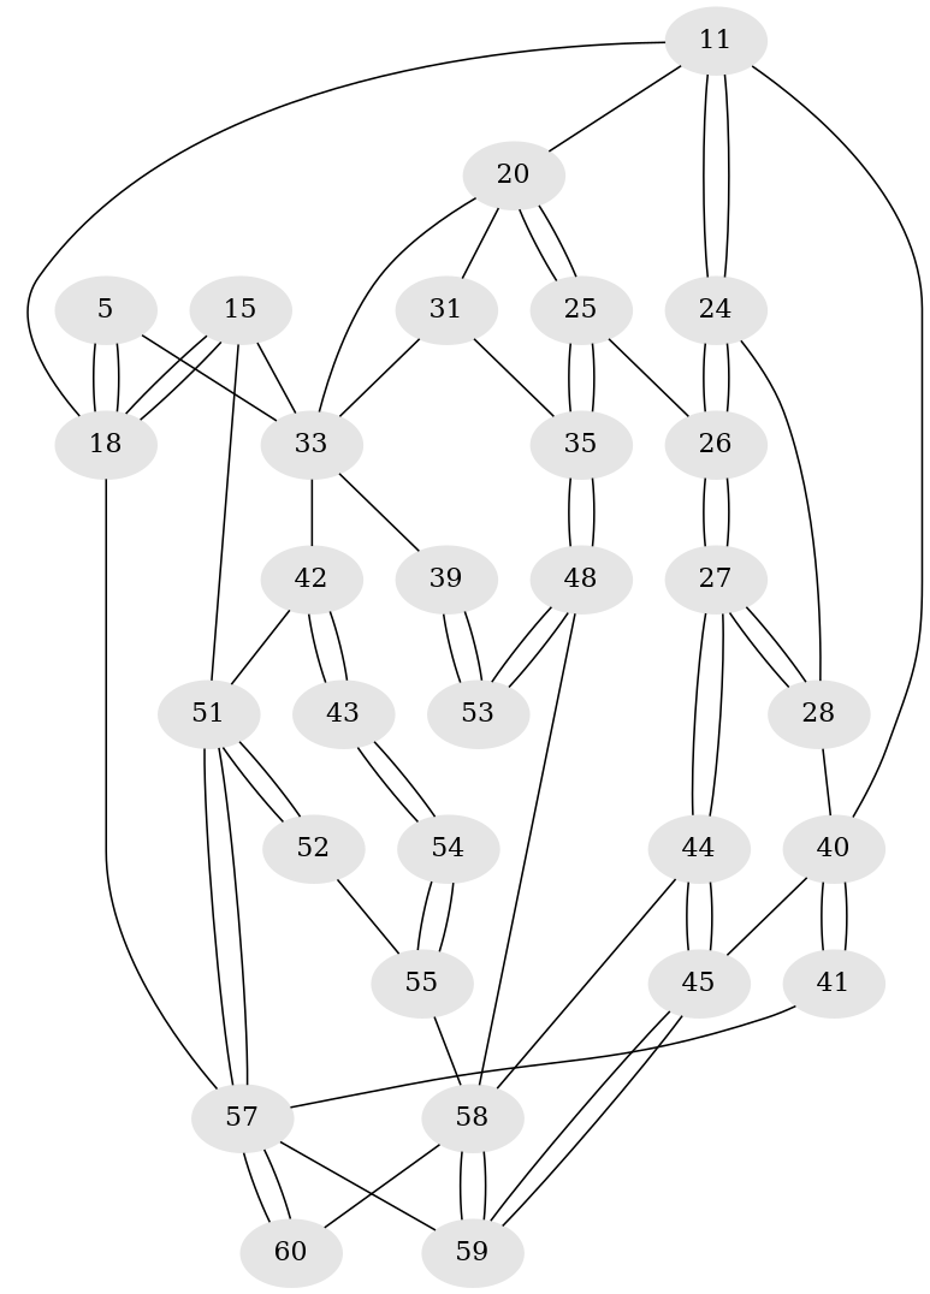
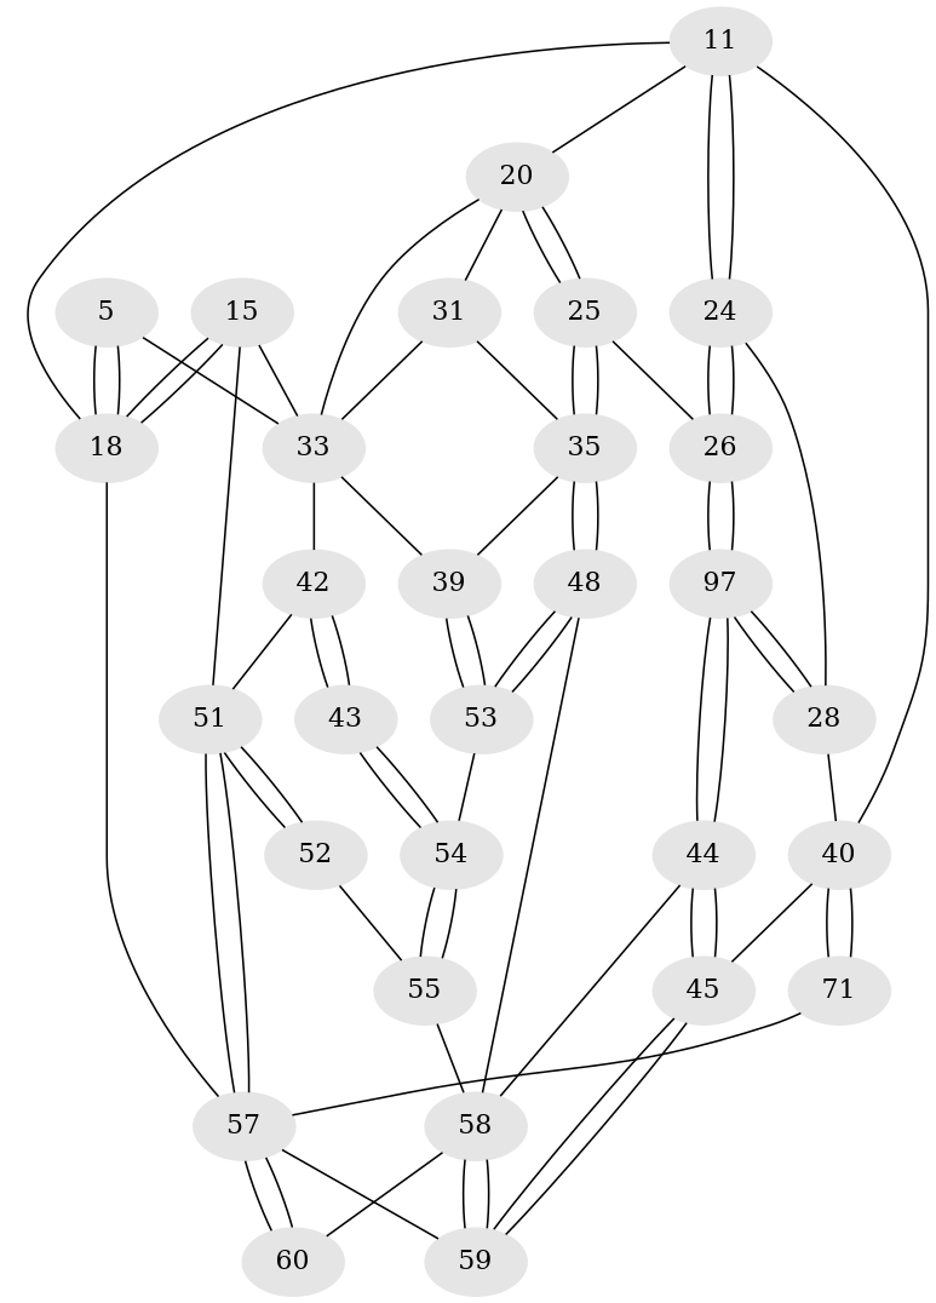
  graph {
    fontname="DejaVu Serif"
    node [color=gray90 fontname="DejaVu Serif" style=filled]
    edge [fontname="DejaVu Serif"]
    18 [super="+2"]
    5
    33 [super="+30+16"]
    57 [super="+46"]
    39 [super="+38"]
    42 [super="+36+32"]
    11 [super="+4"]
    20 [super="+10"]
    24
    40 [super="+29+22"]
    25
    31 [super="+19"]
    26
    28 [super="+23"]
-   41
+   41 [label=71]
    45
    15
    51 [super="+14+13+37+47"]
    52
    59
    60
    35 [super="+34"]
-   27
+   27 [label=97]
    48
    44
    58 [super="+56"]
    53
    43
    54
    55
    18 -- 57 [weight=2]
    5 -- 18 [weight=2]
    5 -- 18
    5 -- 33
    33 -- 39
    33 -- 42 [weight=2]
    57 -- 59
    57 -- 60
    57 -- 60
    39 -- 53
    39 -- 53
    42 -- 51 [weight=3]
    42 -- 43
    42 -- 43
    11 -- 18
    11 -- 20
    11 -- 24
    11 -- 24
    11 -- 40
    20 -- 33
    20 -- 25
    20 -- 25
    20 -- 31 [weight=2]
    24 -- 26
    24 -- 26
    24 -- 28
    40 -- 41 [weight=2]
    40 -- 41
    40 -- 45
    25 -- 26
    25 -- 35
    25 -- 35
    31 -- 33
    31 -- 35
    26 -- 27
    26 -- 27
    28 -- 40 [weight=2]
    41 -- 57
    45 -- 59
    45 -- 59
    15 -- 18
    15 -- 18
    15 -- 33
    15 -- 51
    51 -- 57
    51 -- 57
    51 -- 52 [weight=2]
    51 -- 52
    52 -- 55
+   35 -- 39
    35 -- 48
    35 -- 48
    27 -- 28
    27 -- 28
    27 -- 44
    27 -- 44
    48 -- 58
    48 -- 53
    48 -- 53
    44 -- 45
    44 -- 45
    44 -- 58
    58 -- 59
    58 -- 59
    58 -- 60 [weight=2]
+   53 -- 54
    43 -- 54
    43 -- 54
    54 -- 55
    54 -- 55
    55 -- 58
  }
